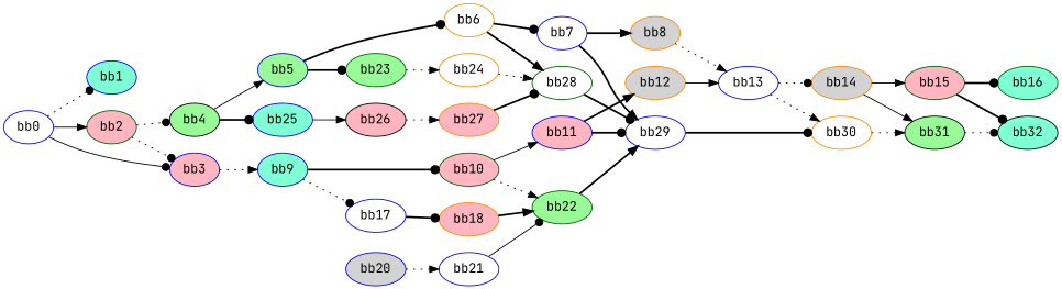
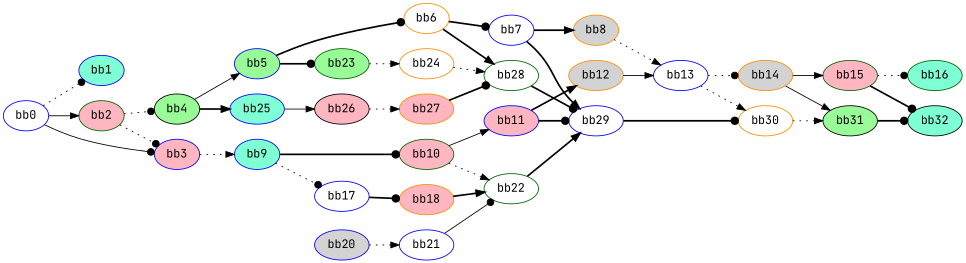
  digraph {
    fontname="JetBrains Mono"
    rankdir=LR
    node [color=blue fillcolor=white fontname="JetBrains Mono" style=filled]
    edge [arrowhead=normal fontname="JetBrains Mono" style=bold]
    n1 [label="bb0\l"]
    n2 [fillcolor=aquamarine label="bb1\l"]
    n3 [color=darkgreen fillcolor=lightpink label="bb2\l"]
    n4 [fillcolor=lightpink label="bb3\l"]
    n5 [color=black fillcolor=palegreen label="bb4\l"]
    n6 [fillcolor=aquamarine label="bb9\l"]
    n7 [fillcolor=palegreen label="bb5\l"]
    n8 [fillcolor=aquamarine label="bb25\l"]
    n9 [color=darkgreen fillcolor=lightpink label="bb10\l"]
    n10 [label="bb17\l"]
    n11 [color=darkorange label="bb6\l"]
    n12 [color=darkgreen fillcolor=palegreen label="bb23\l"]
    n13 [color=black fillcolor=lightpink label="bb26\l"]
    n14 [label="bb7\l"]
    n15 [color=darkgreen label="bb28\l"]
    n16 [color=darkorange label="bb24\l"]
    n17 [color=darkorange fillcolor=lightgrey label="bb8\l"]
    n18 [label="bb29\l"]
    n19 [label="bb13\l"]
    n20 [color=darkorange label="bb30\l"]
    n21 [color=darkorange fillcolor=lightgrey label="bb14\l"]
    n22 [fillcolor=lightpink label="bb11\l"]
-   n23 [color=darkgreen fillcolor=palegreen label="bb22\l"]
+   n23 [color=darkgreen label="bb22\l"]
    n24 [color=darkorange fillcolor=lightpink label="bb18\l"]
    n25 [color=darkorange fillcolor=lightgrey label="bb12\l"]
    n26 [color=darkgreen fillcolor=lightpink label="bb15\l"]
    n27 [color=black fillcolor=palegreen label="bb31\l"]
    n28 [color=darkgreen fillcolor=aquamarine label="bb16\l"]
    n29 [color=black fillcolor=aquamarine label="bb32\l"]
    n30 [fillcolor=lightgrey label="bb20\l"]
    n31 [label="bb21\l"]
    n32 [color=darkorange fillcolor=lightpink label="bb27\l"]
    n1 -> n2 [arrowhead=dot style=dotted]
    n1 -> n3 [style=solid]
    n1 -> n4 [arrowhead=dot style=solid]
    n3 -> n4 [arrowhead=dot style=dotted]
    n3 -> n5 [arrowhead=dot style=dotted]
    n4 -> n6 [style=dotted]
    n5 -> n7 [style=solid]
-   n5 -> n8 [arrowhead=dot]
+   n5 -> n8
    n6 -> n9 [arrowhead=dot]
    n6 -> n10 [arrowhead=dot style=dotted]
    n7 -> n11 [arrowhead=dot]
    n7 -> n12 [arrowhead=dot]
    n8 -> n13 [style=solid]
    n9 -> n22 [style=solid]
    n9 -> n23 [style=dotted]
    n10 -> n24 [arrowhead=dot]
    n11 -> n14 [arrowhead=dot]
    n11 -> n15
    n12 -> n16 [style=dotted]
    n13 -> n32 [style=dotted]
    n14 -> n17
    n14 -> n18
    n15 -> n18 [arrowhead=dot]
    n16 -> n15 [style=dotted]
    n17 -> n19 [style=dotted]
    n18 -> n20 [arrowhead=dot]
    n19 -> n20 [style=dotted]
    n19 -> n21 [arrowhead=dot style=dotted]
    n20 -> n27 [style=dotted]
    n21 -> n26 [style=solid]
    n21 -> n27 [style=solid]
    n22 -> n18 [arrowhead=dot]
    n22 -> n25
    n23 -> n18
    n24 -> n23
    n25 -> n19 [style=solid]
-   n26 -> n28 [arrowhead=dot]
+   n26 -> n28 [arrowhead=dot style=dotted]
    n26 -> n29 [arrowhead=dot]
-   n27 -> n29 [arrowhead=dot style=dotted]
+   n27 -> n29 [arrowhead=dot]
    n30 -> n31 [style=dotted]
    n31 -> n23 [arrowhead=dot style=solid]
    n32 -> n15 [arrowhead=dot]
  }
